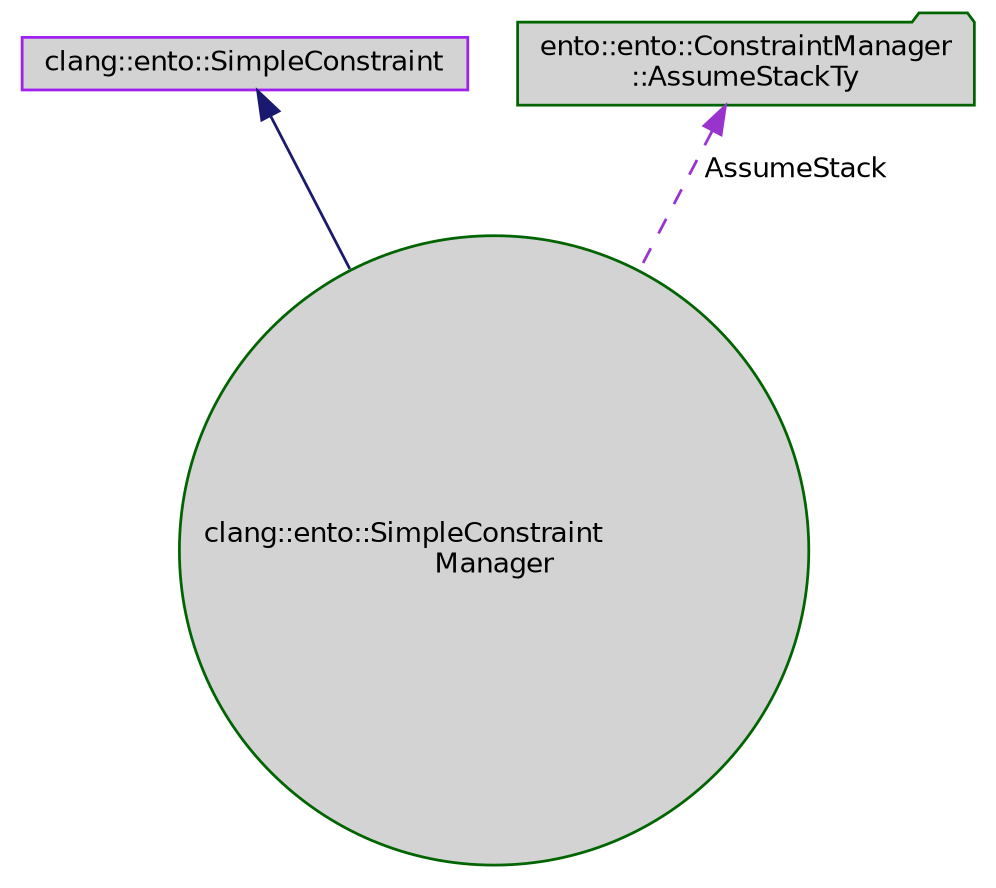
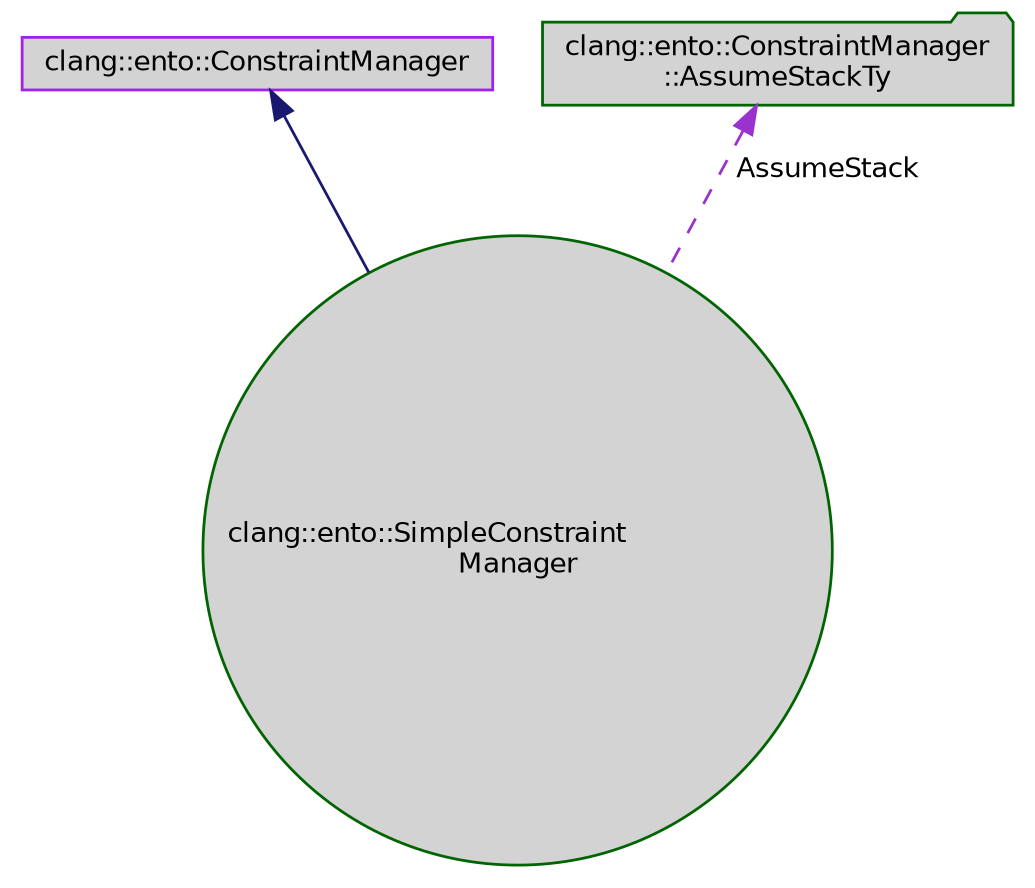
  digraph {
    node [color=darkgreen fillcolor=lightgrey fontname=Helvetica fontsize=10 style=filled]
    edge [dir=back fontname=Helvetica fontsize=10 labelfontname=Helvetica labelfontsize=10]
    n1 [fontcolor=black height=0.2 label="clang::ento::SimpleConstraint\lManager" shape=circle width=0.4]
-   n2 [color=purple height=0.2 label="clang::ento::SimpleConstraint" shape=box width=0.4]
-   n3 [height=0.2 label="ento::ento::ConstraintManager\l::AssumeStackTy" shape=folder width=0.4]
+   n2 [color=purple height=0.2 label="clang::ento::ConstraintManager" shape=box width=0.4]
+   n3 [height=0.2 label="clang::ento::ConstraintManager\l::AssumeStackTy" shape=folder width=0.4]
    n2 -> n1 [color=midnightblue style=solid]
    n3 -> n1 [color=darkorchid3 label=" AssumeStack" style=dashed]
  }
